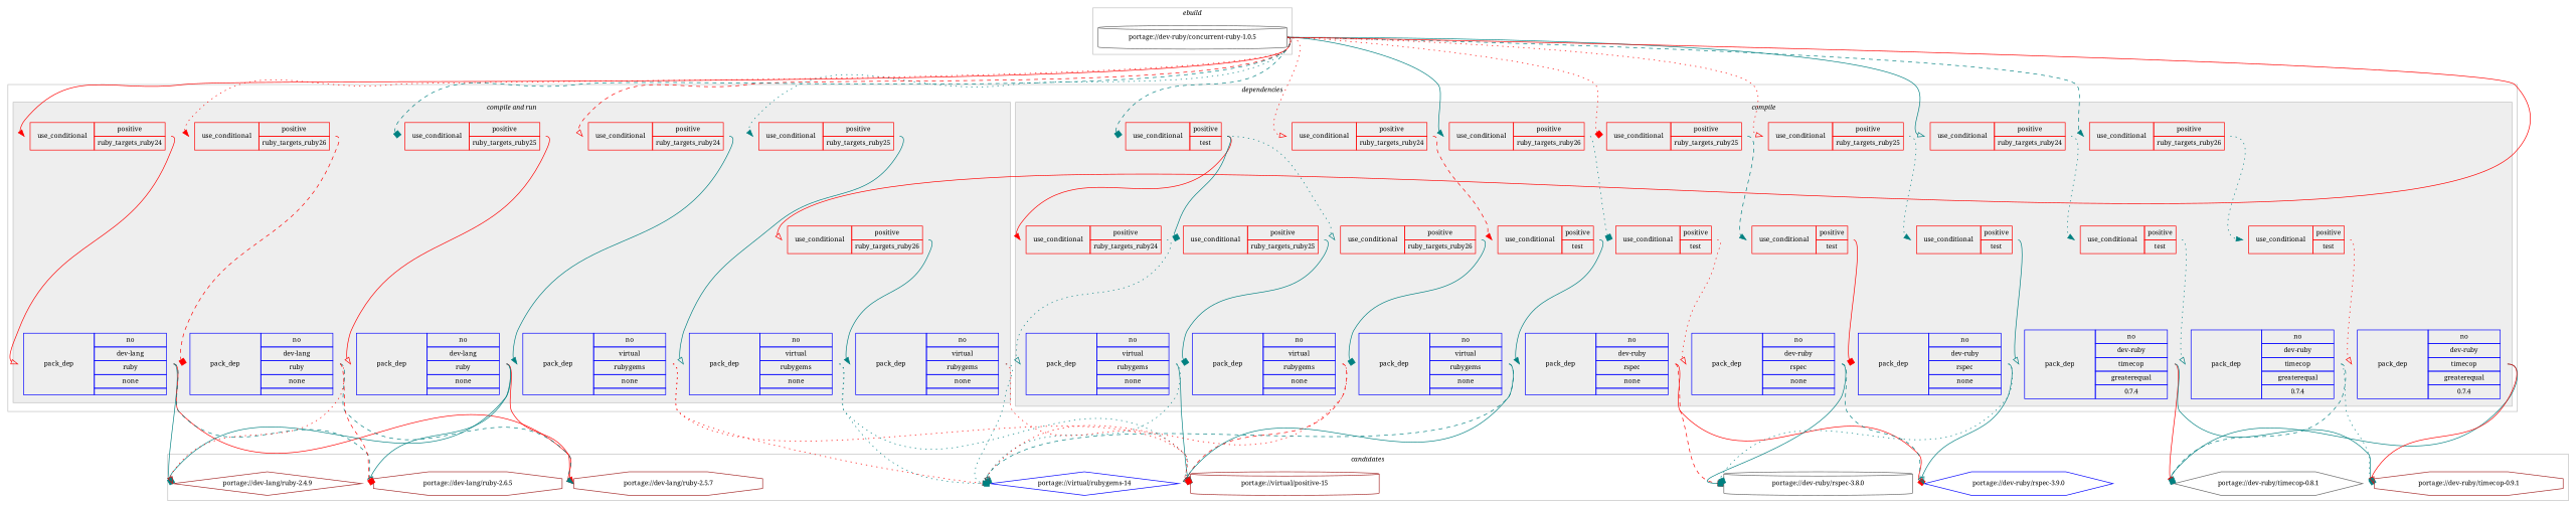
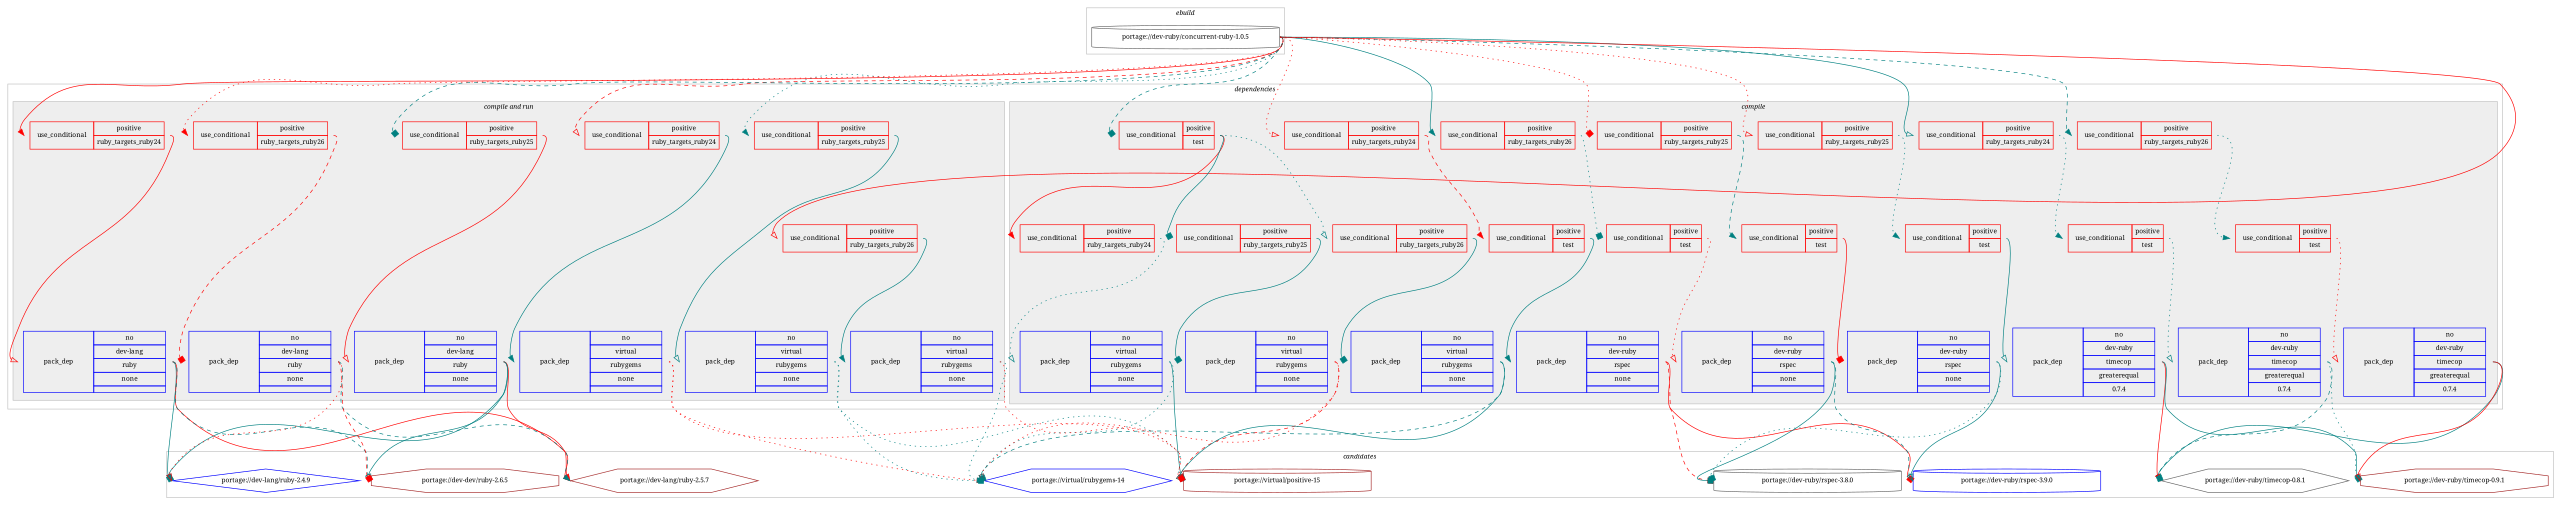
  digraph {
    compound=true
    concentrate=true
    fontname="Noto Serif"
    fontsize=10
    newrank=true
    rankdir=TB
    ranksep=1.5
    node [color=red fontname="Noto Serif" fontsize=10 shape=none]
    edge [arrowhead=onormal color=teal fontname="Noto Serif" headport=w style=solid tailport=e weight=20]
    n1 [color=gray40 label="portage://dev-ruby/concurrent-ruby-1.0.5" shape=cylinder width=4]
    n2 [color=blue label=<<TABLE BORDER="0" CELLBORDER="1" CELLSPACING="0" CELLPADDING="4" WIDTH="220"><TR><TD ROWSPAN="6" CELLPADDING="30">pack_dep</TD></TR><TR><TD WIDTH="110">no</TD></TR><TR><TD>dev-ruby</TD></TR><TR><TD>rspec</TD></TR><TR><TD>none</TD></TR><TR><TD></TD></TR></TABLE>>]
    n3 [label=<<TABLE BORDER="0" CELLBORDER="1" CELLSPACING="0" CELLPADDING="4"><TR><TD ROWSPAN="3" CELLPADDING="10">use_conditional</TD></TR><TR><TD>positive</TD></TR><TR><TD>test</TD></TR></TABLE>>]
    n4 [label=<<TABLE BORDER="0" CELLBORDER="1" CELLSPACING="0" CELLPADDING="4"><TR><TD ROWSPAN="3" CELLPADDING="10">use_conditional</TD></TR><TR><TD>positive</TD></TR><TR><TD>ruby_targets_ruby24</TD></TR></TABLE>>]
    n5 [color=blue label=<<TABLE BORDER="0" CELLBORDER="1" CELLSPACING="0" CELLPADDING="4" WIDTH="220"><TR><TD ROWSPAN="6" CELLPADDING="30">pack_dep</TD></TR><TR><TD WIDTH="110">no</TD></TR><TR><TD>dev-ruby</TD></TR><TR><TD>timecop</TD></TR><TR><TD>greaterequal</TD></TR><TR><TD>0.7.4</TD></TR></TABLE>>]
    n6 [label=<<TABLE BORDER="0" CELLBORDER="1" CELLSPACING="0" CELLPADDING="4"><TR><TD ROWSPAN="3" CELLPADDING="10">use_conditional</TD></TR><TR><TD>positive</TD></TR><TR><TD>test</TD></TR></TABLE>>]
    n7 [label=<<TABLE BORDER="0" CELLBORDER="1" CELLSPACING="0" CELLPADDING="4"><TR><TD ROWSPAN="3" CELLPADDING="10">use_conditional</TD></TR><TR><TD>positive</TD></TR><TR><TD>ruby_targets_ruby24</TD></TR></TABLE>>]
    n8 [color=blue label=<<TABLE BORDER="0" CELLBORDER="1" CELLSPACING="0" CELLPADDING="4" WIDTH="220"><TR><TD ROWSPAN="6" CELLPADDING="30">pack_dep</TD></TR><TR><TD WIDTH="110">no</TD></TR><TR><TD>dev-ruby</TD></TR><TR><TD>rspec</TD></TR><TR><TD>none</TD></TR><TR><TD></TD></TR></TABLE>>]
    n9 [label=<<TABLE BORDER="0" CELLBORDER="1" CELLSPACING="0" CELLPADDING="4"><TR><TD ROWSPAN="3" CELLPADDING="10">use_conditional</TD></TR><TR><TD>positive</TD></TR><TR><TD>test</TD></TR></TABLE>>]
    n10 [label=<<TABLE BORDER="0" CELLBORDER="1" CELLSPACING="0" CELLPADDING="4"><TR><TD ROWSPAN="3" CELLPADDING="10">use_conditional</TD></TR><TR><TD>positive</TD></TR><TR><TD>ruby_targets_ruby25</TD></TR></TABLE>>]
    n11 [color=blue label=<<TABLE BORDER="0" CELLBORDER="1" CELLSPACING="0" CELLPADDING="4" WIDTH="220"><TR><TD ROWSPAN="6" CELLPADDING="30">pack_dep</TD></TR><TR><TD WIDTH="110">no</TD></TR><TR><TD>dev-ruby</TD></TR><TR><TD>timecop</TD></TR><TR><TD>greaterequal</TD></TR><TR><TD>0.7.4</TD></TR></TABLE>>]
    n12 [label=<<TABLE BORDER="0" CELLBORDER="1" CELLSPACING="0" CELLPADDING="4"><TR><TD ROWSPAN="3" CELLPADDING="10">use_conditional</TD></TR><TR><TD>positive</TD></TR><TR><TD>test</TD></TR></TABLE>>]
    n13 [label=<<TABLE BORDER="0" CELLBORDER="1" CELLSPACING="0" CELLPADDING="4"><TR><TD ROWSPAN="3" CELLPADDING="10">use_conditional</TD></TR><TR><TD>positive</TD></TR><TR><TD>ruby_targets_ruby25</TD></TR></TABLE>>]
    n14 [color=blue label=<<TABLE BORDER="0" CELLBORDER="1" CELLSPACING="0" CELLPADDING="4" WIDTH="220"><TR><TD ROWSPAN="6" CELLPADDING="30">pack_dep</TD></TR><TR><TD WIDTH="110">no</TD></TR><TR><TD>dev-ruby</TD></TR><TR><TD>rspec</TD></TR><TR><TD>none</TD></TR><TR><TD></TD></TR></TABLE>>]
    n15 [label=<<TABLE BORDER="0" CELLBORDER="1" CELLSPACING="0" CELLPADDING="4"><TR><TD ROWSPAN="3" CELLPADDING="10">use_conditional</TD></TR><TR><TD>positive</TD></TR><TR><TD>test</TD></TR></TABLE>>]
    n16 [label=<<TABLE BORDER="0" CELLBORDER="1" CELLSPACING="0" CELLPADDING="4"><TR><TD ROWSPAN="3" CELLPADDING="10">use_conditional</TD></TR><TR><TD>positive</TD></TR><TR><TD>ruby_targets_ruby26</TD></TR></TABLE>>]
    n17 [color=blue label=<<TABLE BORDER="0" CELLBORDER="1" CELLSPACING="0" CELLPADDING="4" WIDTH="220"><TR><TD ROWSPAN="6" CELLPADDING="30">pack_dep</TD></TR><TR><TD WIDTH="110">no</TD></TR><TR><TD>dev-ruby</TD></TR><TR><TD>timecop</TD></TR><TR><TD>greaterequal</TD></TR><TR><TD>0.7.4</TD></TR></TABLE>>]
    n18 [label=<<TABLE BORDER="0" CELLBORDER="1" CELLSPACING="0" CELLPADDING="4"><TR><TD ROWSPAN="3" CELLPADDING="10">use_conditional</TD></TR><TR><TD>positive</TD></TR><TR><TD>test</TD></TR></TABLE>>]
    n19 [label=<<TABLE BORDER="0" CELLBORDER="1" CELLSPACING="0" CELLPADDING="4"><TR><TD ROWSPAN="3" CELLPADDING="10">use_conditional</TD></TR><TR><TD>positive</TD></TR><TR><TD>ruby_targets_ruby26</TD></TR></TABLE>>]
    n20 [color=blue label=<<TABLE BORDER="0" CELLBORDER="1" CELLSPACING="0" CELLPADDING="4" WIDTH="220"><TR><TD ROWSPAN="6" CELLPADDING="30">pack_dep</TD></TR><TR><TD WIDTH="110">no</TD></TR><TR><TD>virtual</TD></TR><TR><TD>rubygems</TD></TR><TR><TD>none</TD></TR><TR><TD></TD></TR></TABLE>>]
    n21 [label=<<TABLE BORDER="0" CELLBORDER="1" CELLSPACING="0" CELLPADDING="4"><TR><TD ROWSPAN="3" CELLPADDING="10">use_conditional</TD></TR><TR><TD>positive</TD></TR><TR><TD>ruby_targets_ruby24</TD></TR></TABLE>>]
    n22 [color=blue label=<<TABLE BORDER="0" CELLBORDER="1" CELLSPACING="0" CELLPADDING="4" WIDTH="220"><TR><TD ROWSPAN="6" CELLPADDING="30">pack_dep</TD></TR><TR><TD WIDTH="110">no</TD></TR><TR><TD>virtual</TD></TR><TR><TD>rubygems</TD></TR><TR><TD>none</TD></TR><TR><TD></TD></TR></TABLE>>]
    n23 [label=<<TABLE BORDER="0" CELLBORDER="1" CELLSPACING="0" CELLPADDING="4"><TR><TD ROWSPAN="3" CELLPADDING="10">use_conditional</TD></TR><TR><TD>positive</TD></TR><TR><TD>ruby_targets_ruby25</TD></TR></TABLE>>]
    n24 [color=blue label=<<TABLE BORDER="0" CELLBORDER="1" CELLSPACING="0" CELLPADDING="4" WIDTH="220"><TR><TD ROWSPAN="6" CELLPADDING="30">pack_dep</TD></TR><TR><TD WIDTH="110">no</TD></TR><TR><TD>virtual</TD></TR><TR><TD>rubygems</TD></TR><TR><TD>none</TD></TR><TR><TD></TD></TR></TABLE>>]
    n25 [label=<<TABLE BORDER="0" CELLBORDER="1" CELLSPACING="0" CELLPADDING="4"><TR><TD ROWSPAN="3" CELLPADDING="10">use_conditional</TD></TR><TR><TD>positive</TD></TR><TR><TD>ruby_targets_ruby26</TD></TR></TABLE>>]
    n26 [label=<<TABLE BORDER="0" CELLBORDER="1" CELLSPACING="0" CELLPADDING="4"><TR><TD ROWSPAN="3" CELLPADDING="10">use_conditional</TD></TR><TR><TD>positive</TD></TR><TR><TD>test</TD></TR></TABLE>>]
    n27 [color=blue label=<<TABLE BORDER="0" CELLBORDER="1" CELLSPACING="0" CELLPADDING="4" WIDTH="220"><TR><TD ROWSPAN="6" CELLPADDING="30">pack_dep</TD></TR><TR><TD WIDTH="110">no</TD></TR><TR><TD>dev-lang</TD></TR><TR><TD>ruby</TD></TR><TR><TD>none</TD></TR><TR><TD></TD></TR></TABLE>>]
    n28 [label=<<TABLE BORDER="0" CELLBORDER="1" CELLSPACING="0" CELLPADDING="4"><TR><TD ROWSPAN="3" CELLPADDING="10">use_conditional</TD></TR><TR><TD>positive</TD></TR><TR><TD>ruby_targets_ruby24</TD></TR></TABLE>>]
    n29 [color=blue label=<<TABLE BORDER="0" CELLBORDER="1" CELLSPACING="0" CELLPADDING="4" WIDTH="220"><TR><TD ROWSPAN="6" CELLPADDING="30">pack_dep</TD></TR><TR><TD WIDTH="110">no</TD></TR><TR><TD>virtual</TD></TR><TR><TD>rubygems</TD></TR><TR><TD>none</TD></TR><TR><TD></TD></TR></TABLE>>]
    n30 [label=<<TABLE BORDER="0" CELLBORDER="1" CELLSPACING="0" CELLPADDING="4"><TR><TD ROWSPAN="3" CELLPADDING="10">use_conditional</TD></TR><TR><TD>positive</TD></TR><TR><TD>ruby_targets_ruby24</TD></TR></TABLE>>]
    n31 [color=blue label=<<TABLE BORDER="0" CELLBORDER="1" CELLSPACING="0" CELLPADDING="4" WIDTH="220"><TR><TD ROWSPAN="6" CELLPADDING="30">pack_dep</TD></TR><TR><TD WIDTH="110">no</TD></TR><TR><TD>dev-lang</TD></TR><TR><TD>ruby</TD></TR><TR><TD>none</TD></TR><TR><TD></TD></TR></TABLE>>]
    n32 [label=<<TABLE BORDER="0" CELLBORDER="1" CELLSPACING="0" CELLPADDING="4"><TR><TD ROWSPAN="3" CELLPADDING="10">use_conditional</TD></TR><TR><TD>positive</TD></TR><TR><TD>ruby_targets_ruby25</TD></TR></TABLE>>]
    n33 [color=blue label=<<TABLE BORDER="0" CELLBORDER="1" CELLSPACING="0" CELLPADDING="4" WIDTH="220"><TR><TD ROWSPAN="6" CELLPADDING="30">pack_dep</TD></TR><TR><TD WIDTH="110">no</TD></TR><TR><TD>virtual</TD></TR><TR><TD>rubygems</TD></TR><TR><TD>none</TD></TR><TR><TD></TD></TR></TABLE>>]
    n34 [label=<<TABLE BORDER="0" CELLBORDER="1" CELLSPACING="0" CELLPADDING="4"><TR><TD ROWSPAN="3" CELLPADDING="10">use_conditional</TD></TR><TR><TD>positive</TD></TR><TR><TD>ruby_targets_ruby25</TD></TR></TABLE>>]
    n35 [color=blue label=<<TABLE BORDER="0" CELLBORDER="1" CELLSPACING="0" CELLPADDING="4" WIDTH="220"><TR><TD ROWSPAN="6" CELLPADDING="30">pack_dep</TD></TR><TR><TD WIDTH="110">no</TD></TR><TR><TD>dev-lang</TD></TR><TR><TD>ruby</TD></TR><TR><TD>none</TD></TR><TR><TD></TD></TR></TABLE>>]
    n36 [label=<<TABLE BORDER="0" CELLBORDER="1" CELLSPACING="0" CELLPADDING="4"><TR><TD ROWSPAN="3" CELLPADDING="10">use_conditional</TD></TR><TR><TD>positive</TD></TR><TR><TD>ruby_targets_ruby26</TD></TR></TABLE>>]
    n37 [color=blue label=<<TABLE BORDER="0" CELLBORDER="1" CELLSPACING="0" CELLPADDING="4" WIDTH="220"><TR><TD ROWSPAN="6" CELLPADDING="30">pack_dep</TD></TR><TR><TD WIDTH="110">no</TD></TR><TR><TD>virtual</TD></TR><TR><TD>rubygems</TD></TR><TR><TD>none</TD></TR><TR><TD></TD></TR></TABLE>>]
    n38 [label=<<TABLE BORDER="0" CELLBORDER="1" CELLSPACING="0" CELLPADDING="4"><TR><TD ROWSPAN="3" CELLPADDING="10">use_conditional</TD></TR><TR><TD>positive</TD></TR><TR><TD>ruby_targets_ruby26</TD></TR></TABLE>>]
    n39 [color=gray40 label="portage://dev-ruby/rspec-3.8.0" shape=cylinder width=4]
-   n40 [color=blue label="portage://dev-ruby/rspec-3.9.0" shape=hexagon width=4]
+   n40 [color=blue label="portage://dev-ruby/rspec-3.9.0" shape=cylinder width=4]
    n41 [color=gray40 label="portage://dev-ruby/timecop-0.8.1" shape=hexagon width=4]
    n42 [color=brown label="portage://dev-ruby/timecop-0.9.1" shape=octagon width=4]
-   n43 [color=blue label="portage://virtual/rubygems-14" shape=diamond width=4]
+   n43 [color=blue label="portage://virtual/rubygems-14" shape=hexagon width=4]
    n44 [color=brown label="portage://virtual/positive-15" shape=cylinder width=4]
-   n45 [color=brown label="portage://dev-lang/ruby-2.4.9" shape=diamond width=4]
-   n46 [color=brown label="portage://dev-lang/ruby-2.5.7" shape=octagon width=4]
-   n47 [color=brown label="portage://dev-lang/ruby-2.6.5" shape=octagon width=4]
+   n45 [color=blue label="portage://dev-lang/ruby-2.4.9" shape=diamond width=4]
+   n46 [color=brown label="portage://dev-lang/ruby-2.5.7" shape=hexagon width=4]
+   n47 [color=brown label="portage://dev-dev/ruby-2.6.5" shape=octagon width=4]
    subgraph cluster_1 {
      color=gray
      label=<<i>ebuild</i>>
      rank=same
      n1
    }
    subgraph cluster_2 {
      color=gray
      label=<<i>dependencies</i>>
      subgraph cluster_3 {
        color=gray
        fillcolor="#eeeeee"
        label=<<i>compile</i>>
        style=filled
        subgraph sub_4 {
          color=gray
          fillcolor="#eeeeee"
          label=<<i>compile</i>>
          style=filled
          n4
          subgraph sub_5 {
            color=gray
            fillcolor="#eeeeee"
            label=<<i>compile</i>>
            style=filled
            n3
            subgraph sub_6 {
              color=gray
              fillcolor="#eeeeee"
              label=<<i>compile</i>>
              style=filled
              n2
            }
          }
        }
        subgraph sub_7 {
          color=gray
          fillcolor="#eeeeee"
          label=<<i>compile</i>>
          style=filled
          n7
          subgraph sub_8 {
            color=gray
            fillcolor="#eeeeee"
            label=<<i>compile</i>>
            style=filled
            n6
            subgraph sub_9 {
              color=gray
              fillcolor="#eeeeee"
              label=<<i>compile</i>>
              style=filled
              n5
            }
          }
        }
        subgraph sub_10 {
          color=gray
          fillcolor="#eeeeee"
          label=<<i>compile</i>>
          style=filled
          n10
          subgraph sub_11 {
            color=gray
            fillcolor="#eeeeee"
            label=<<i>compile</i>>
            style=filled
            n9
            subgraph sub_12 {
              color=gray
              fillcolor="#eeeeee"
              label=<<i>compile</i>>
              style=filled
              n8
            }
          }
        }
        subgraph sub_13 {
          color=gray
          fillcolor="#eeeeee"
          label=<<i>compile</i>>
          style=filled
          n13
          subgraph sub_14 {
            color=gray
            fillcolor="#eeeeee"
            label=<<i>compile</i>>
            style=filled
            n12
            subgraph sub_15 {
              color=gray
              fillcolor="#eeeeee"
              label=<<i>compile</i>>
              style=filled
              n11
            }
          }
        }
        subgraph sub_16 {
          color=gray
          fillcolor="#eeeeee"
          label=<<i>compile</i>>
          style=filled
          n16
          subgraph sub_17 {
            color=gray
            fillcolor="#eeeeee"
            label=<<i>compile</i>>
            style=filled
            n15
            subgraph sub_18 {
              color=gray
              fillcolor="#eeeeee"
              label=<<i>compile</i>>
              style=filled
              n14
            }
          }
        }
        subgraph sub_19 {
          color=gray
          fillcolor="#eeeeee"
          label=<<i>compile</i>>
          style=filled
          n19
          subgraph sub_20 {
            color=gray
            fillcolor="#eeeeee"
            label=<<i>compile</i>>
            style=filled
            n18
            subgraph sub_21 {
              color=gray
              fillcolor="#eeeeee"
              label=<<i>compile</i>>
              style=filled
              n17
            }
          }
        }
        subgraph sub_22 {
          color=gray
          fillcolor="#eeeeee"
          label=<<i>compile</i>>
          style=filled
          n26
          subgraph sub_23 {
            color=gray
            fillcolor="#eeeeee"
            label=<<i>compile</i>>
            style=filled
            n21
            subgraph sub_24 {
              color=gray
              fillcolor="#eeeeee"
              label=<<i>compile</i>>
              style=filled
              n20
            }
          }
          subgraph sub_25 {
            color=gray
            fillcolor="#eeeeee"
            label=<<i>compile</i>>
            style=filled
            n23
            subgraph sub_26 {
              color=gray
              fillcolor="#eeeeee"
              label=<<i>compile</i>>
              style=filled
              n22
            }
          }
          subgraph sub_27 {
            color=gray
            fillcolor="#eeeeee"
            label=<<i>compile</i>>
            style=filled
            n25
            subgraph sub_28 {
              color=gray
              fillcolor="#eeeeee"
              label=<<i>compile</i>>
              style=filled
              n24
            }
          }
        }
      }
      subgraph cluster_29 {
        color=gray
        fillcolor="#eeeeee"
        label=<<i>compile and run</i>>
        style=filled
        subgraph sub_30 {
          color=gray
          fillcolor="#eeeeee"
          label=<<i>compile and run</i>>
          style=filled
          n28
          subgraph sub_31 {
            color=gray
            fillcolor="#eeeeee"
            label=<<i>compile and run</i>>
            style=filled
            n27
          }
        }
        subgraph sub_32 {
          color=gray
          fillcolor="#eeeeee"
          label=<<i>compile and run</i>>
          style=filled
          n30
          subgraph sub_33 {
            color=gray
            fillcolor="#eeeeee"
            label=<<i>compile and run</i>>
            style=filled
            n29
          }
        }
        subgraph sub_34 {
          color=gray
          fillcolor="#eeeeee"
          label=<<i>compile and run</i>>
          style=filled
          n32
          subgraph sub_35 {
            color=gray
            fillcolor="#eeeeee"
            label=<<i>compile and run</i>>
            style=filled
            n31
          }
        }
        subgraph sub_36 {
          color=gray
          fillcolor="#eeeeee"
          label=<<i>compile and run</i>>
          style=filled
          n34
          subgraph sub_37 {
            color=gray
            fillcolor="#eeeeee"
            label=<<i>compile and run</i>>
            style=filled
            n33
          }
        }
        subgraph sub_38 {
          color=gray
          fillcolor="#eeeeee"
          label=<<i>compile and run</i>>
          style=filled
          n36
          subgraph sub_39 {
            color=gray
            fillcolor="#eeeeee"
            label=<<i>compile and run</i>>
            style=filled
            n35
          }
        }
        subgraph sub_40 {
          color=gray
          fillcolor="#eeeeee"
          label=<<i>compile and run</i>>
          style=filled
          n38
          subgraph sub_41 {
            color=gray
            fillcolor="#eeeeee"
            label=<<i>compile and run</i>>
            style=filled
            n37
          }
        }
      }
      subgraph cluster_42 {
        color=gray
        fillcolor="#eeeeee"
        label=<<i>run</i>>
        style=filled
      }
    }
    subgraph cluster_43 {
      color=gray
      label=<<i>candidates</i>>
      rank=same
      subgraph sub_44 {
        color=black
        label=<<i>candidates</i>>
        nodesep=1
        rank=same
        n39
        n40
      }
      subgraph sub_45 {
        color=black
        label=<<i>candidates</i>>
        nodesep=1
        rank=same
        n39
        n40
      }
      subgraph sub_46 {
        color=black
        label=<<i>candidates</i>>
        nodesep=1
        rank=same
        n41
        n42
      }
      subgraph sub_47 {
        color=black
        label=<<i>candidates</i>>
        nodesep=1
        rank=same
        n41
        n42
      }
      subgraph sub_48 {
        color=black
        label=<<i>candidates</i>>
        nodesep=1
        rank=same
        n39
        n40
      }
      subgraph sub_49 {
        color=black
        label=<<i>candidates</i>>
        nodesep=1
        rank=same
        n41
        n42
      }
      subgraph sub_50 {
        color=black
        label=<<i>candidates</i>>
        nodesep=1
        rank=same
        n43
        n44
      }
      subgraph sub_51 {
        color=black
        label=<<i>candidates</i>>
        nodesep=1
        rank=same
        n43
        n44
      }
      subgraph sub_52 {
        color=black
        label=<<i>candidates</i>>
        nodesep=1
        rank=same
        n43
        n44
      }
      subgraph sub_53 {
        color=black
        label=<<i>candidates</i>>
        nodesep=1
        rank=same
        n45
        n46
        n47
      }
      subgraph sub_54 {
        color=black
        label=<<i>candidates</i>>
        nodesep=1
        rank=same
        n43
        n44
      }
      subgraph sub_55 {
        color=black
        label=<<i>candidates</i>>
        nodesep=1
        rank=same
        n45
        n46
        n47
      }
      subgraph sub_56 {
        color=black
        label=<<i>candidates</i>>
        nodesep=1
        rank=same
        n43
        n44
      }
      subgraph sub_57 {
        color=black
        label=<<i>candidates</i>>
        nodesep=1
        rank=same
        n45
        n46
        n47
      }
      subgraph sub_58 {
        color=black
        label=<<i>candidates</i>>
        nodesep=1
        rank=same
        n43
        n44
      }
    }
    n1 -> n4 [color=red style=dotted]
    n1 -> n7
    n1 -> n10 [arrowhead=box color=red style=dotted]
    n1 -> n13 [color=red style=dotted]
    n1 -> n16 [arrowhead=normal]
    n1 -> n19 [arrowhead=normal style=dashed]
    n1 -> n26 [arrowhead=box style=dashed]
    n1 -> n28 [arrowhead=normal color=red]
    n1 -> n30 [color=red style=dashed]
    n1 -> n32 [arrowhead=box style=dashed]
    n1 -> n34 [arrowhead=normal style=dotted]
    n1 -> n36 [arrowhead=normal color=red style=dotted]
    n1 -> n38 [color=red]
    n2 -> n39 [arrowhead=box color=red style=dashed weight=100]
    n2 -> n40 [arrowhead=box color=red weight=100]
    n3 -> n2 [arrowhead=normal]
    n4 -> n3 [arrowhead=normal color=red style=dashed]
    n5 -> n41 [arrowhead=normal style=dashed weight=100]
    n5 -> n42 [arrowhead=box style=dotted weight=100]
    n6 -> n5 [style=dotted]
    n7 -> n6 [arrowhead=normal style=dotted]
    n8 -> n39 [arrowhead=box style=dotted weight=100]
    n8 -> n40 [weight=100]
    n9 -> n8 [arrowhead=box color=red]
    n10 -> n9 [arrowhead=normal style=dashed]
    n11 -> n41 [arrowhead=normal color=red weight=100]
    n11 -> n42 [arrowhead=normal weight=100]
    n12 -> n11
    n13 -> n12 [arrowhead=normal style=dotted]
    n14 -> n39 [arrowhead=box weight=100]
    n14 -> n40 [style=dashed weight=100]
    n15 -> n14 [color=red style=dotted]
    n16 -> n15 [arrowhead=box style=dotted]
    n17 -> n41 [arrowhead=box weight=100]
    n17 -> n42 [color=red weight=100]
    n18 -> n17 [color=red style=dotted]
    n19 -> n18 [arrowhead=normal style=dotted]
    n20 -> n43 [arrowhead=box style=dotted weight=100]
    n20 -> n44 [arrowhead=normal weight=100]
    n21 -> n20 [style=dotted]
    n22 -> n43 [color=red style=dotted weight=100]
    n22 -> n44 [color=red style=dashed weight=100]
    n23 -> n22 [arrowhead=box]
    n24 -> n43 [style=dashed weight=100]
    n24 -> n44 [arrowhead=box weight=100]
    n25 -> n24 [arrowhead=box]
    n26 -> n21 [arrowhead=normal color=red]
    n26 -> n23 [arrowhead=box]
    n26 -> n25 [style=dotted]
    n27 -> n45 [arrowhead=box weight=100]
    n27 -> n46 [arrowhead=normal color=red weight=100]
    n27 -> n47 [style=dashed weight=100]
    n28 -> n27 [color=red]
    n29 -> n43 [color=red style=dotted weight=100]
    n29 -> n44 [color=red style=dotted weight=100]
    n30 -> n29 [arrowhead=normal]
    n31 -> n45 [arrowhead=normal weight=100]
    n31 -> n46 [arrowhead=normal color=red weight=100]
    n31 -> n47 [weight=100]
    n32 -> n31 [color=red]
    n33 -> n43 [arrowhead=box style=dotted weight=100]
    n33 -> n44 [style=dotted weight=100]
    n34 -> n33
    n35 -> n45 [color=red style=dotted weight=100]
    n35 -> n46 [arrowhead=normal style=dashed weight=100]
    n35 -> n47 [arrowhead=box color=red style=dashed weight=100]
    n36 -> n35 [arrowhead=box color=red style=dashed]
    n37 -> n43 [arrowhead=normal style=dotted weight=100]
    n37 -> n44 [arrowhead=box color=red style=dotted weight=100]
    n38 -> n37 [arrowhead=normal]
  }
